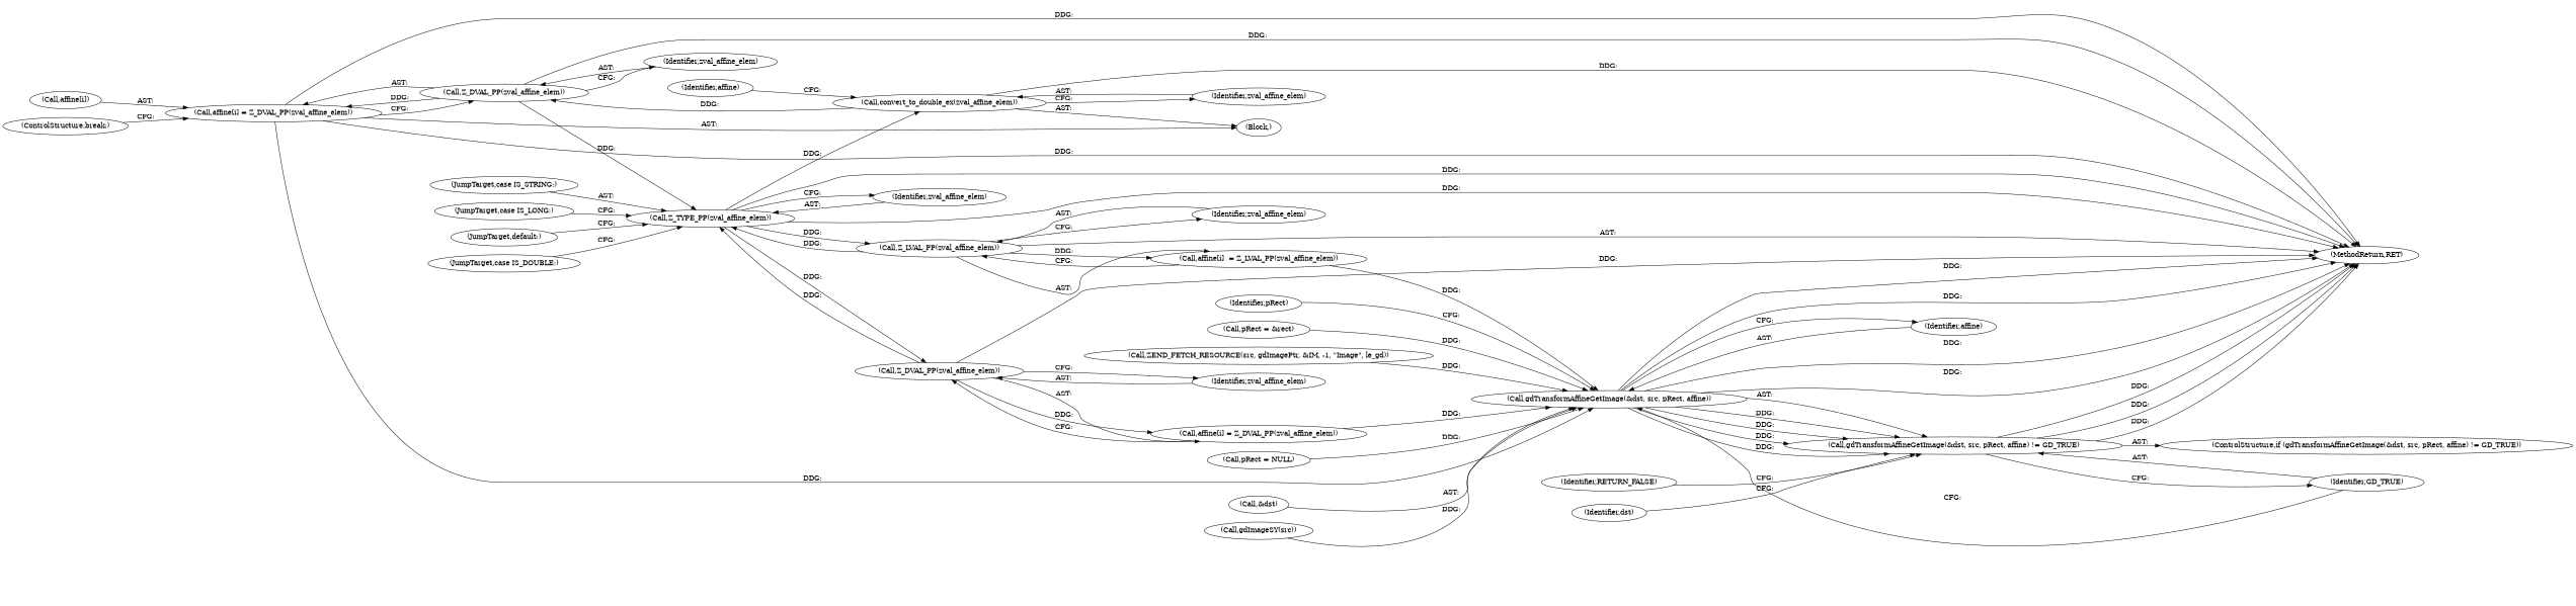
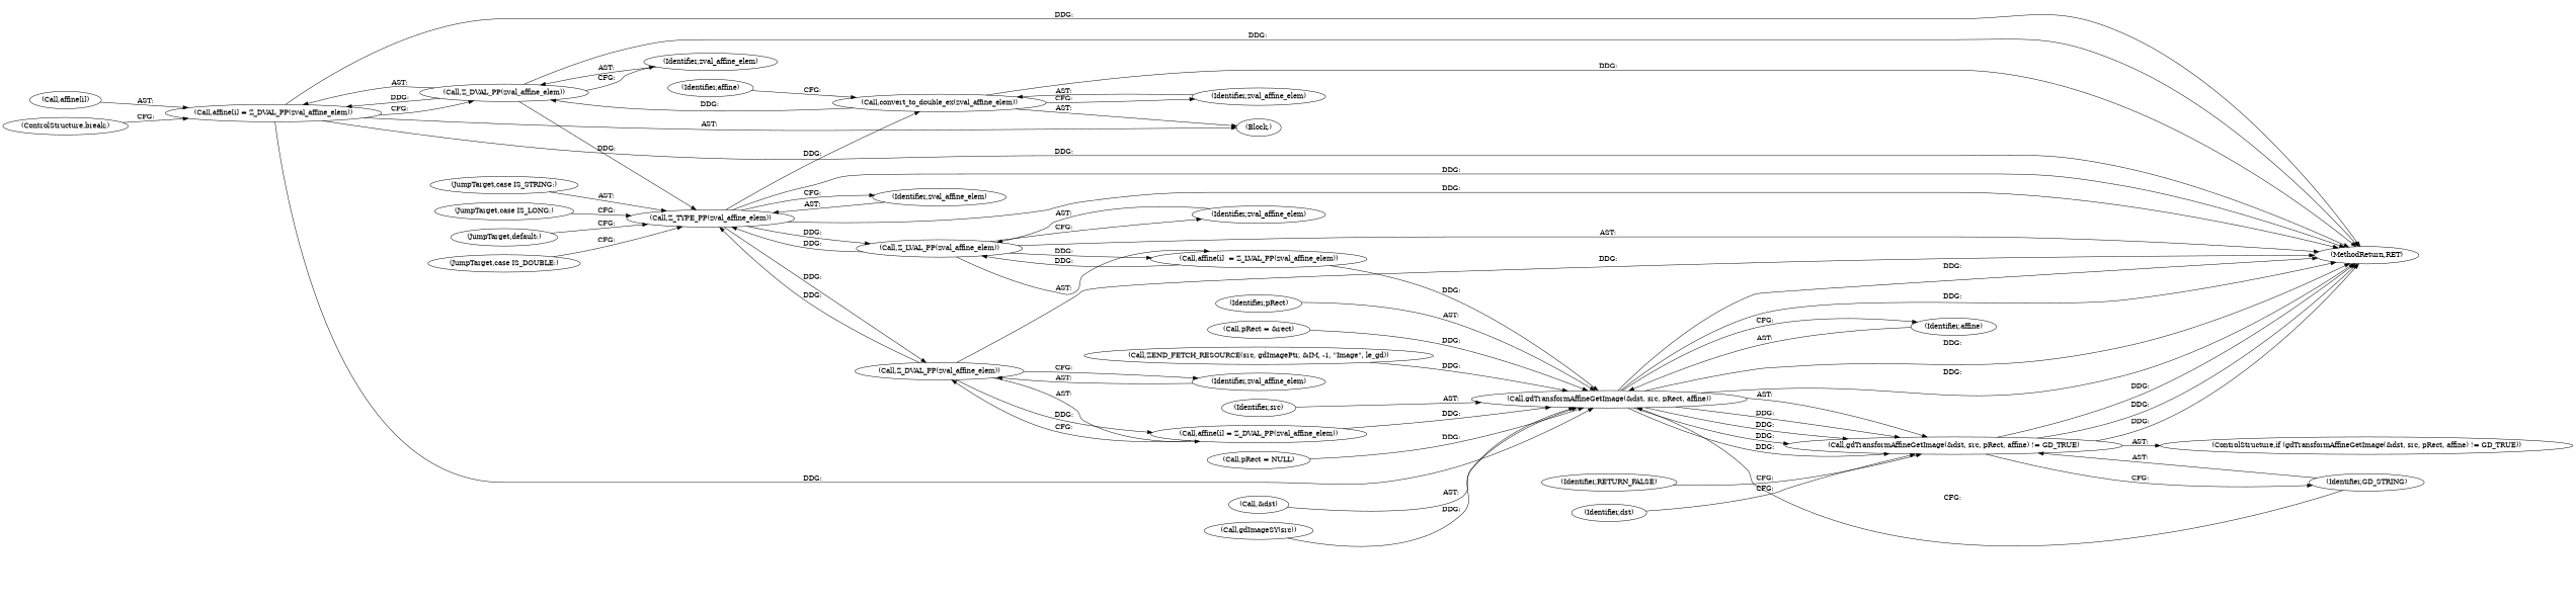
  digraph {
    rankdir=LR
    n1 [label="(Call,affine[i] = Z_DVAL_PP(zval_affine_elem))"]
    n2 [label="(Call,Z_DVAL_PP(zval_affine_elem))"]
    n3 [label="(Call,gdTransformAffineGetImage(&dst, src, pRect, affine))"]
    n4 [label="(Block,)"]
    n5 [label="(MethodReturn,RET)"]
    n6 [label="(Call,Z_TYPE_PP(zval_affine_elem))"]
    n7 [label="(Identifier,zval_affine_elem)"]
    n8 [label="(Call,gdTransformAffineGetImage(&dst, src, pRect, affine) != GD_TRUE)"]
    n9 [label="(Identifier,affine)"]
    n10 [label="(Call,convert_to_double_ex(zval_affine_elem))"]
    n11 [label="(Call,Z_DVAL_PP(zval_affine_elem))"]
    n12 [label="(Call,Z_LVAL_PP(zval_affine_elem))"]
    n13 [label="(Identifier,zval_affine_elem)"]
    n14 [label="(Identifier,zval_affine_elem)"]
    n15 [label="(Call,affine[i] = Z_DVAL_PP(zval_affine_elem))"]
    n16 [label="(Identifier,zval_affine_elem)"]
    n17 [label="(Identifier,zval_affine_elem)"]
    n18 [label="(Call,affine[i]  = Z_LVAL_PP(zval_affine_elem))"]
    n19 [label="(ControlStructure,if (gdTransformAffineGetImage(&dst, src, pRect, affine) != GD_TRUE))"]
-   n20 [label="(Identifier,GD_TRUE)"]
+   n20 [label="(Identifier,GD_STRING)"]
    n21 [label="(JumpTarget,default:)"]
    n22 [label="(Call,affine[i])"]
    n23 [label="(Identifier,pRect)"]
+   n24 [label="(Identifier,src)"]
    n25 [label="(Call,pRect = &rect)"]
    n26 [label="(JumpTarget,case IS_DOUBLE:)"]
    n27 [label="(Call,pRect = NULL)"]
    n28 [label="(Identifier,RETURN_FALSE)"]
    n29 [label="(Identifier,dst)"]
    n30 [label="(JumpTarget,case IS_STRING:)"]
    n31 [label="(Call,&dst)"]
    n32 [label="(Call,ZEND_FETCH_RESOURCE(src, gdImagePtr, &IM, -1, \"Image\", le_gd))"]
    n33 [label="(Identifier,affine)"]
    n34 [label="(Call,gdImageSY(src))"]
    n35 [label="(JumpTarget,case IS_LONG:)"]
    n36 [label="(ControlStructure,break;)"]
    n1 -> n2 [label="CFG: "]
    n1 -> n3 [label="DDG: "]
    n1 -> n4 [label="AST: "]
    n1 -> n5 [label="DDG: "]
    n1 -> n5 [label="DDG: "]
    n2 -> n1 [label="AST: "]
    n2 -> n1 [label="DDG: "]
    n2 -> n5 [label="DDG: "]
    n2 -> n6 [label="DDG: "]
    n2 -> n7 [label="CFG: "]
    n3 -> n5 [label="DDG: "]
    n3 -> n5 [label="DDG: "]
    n3 -> n5 [label="DDG: "]
    n3 -> n5 [label="DDG: "]
    n3 -> n8 [label="AST: "]
    n3 -> n8 [label="DDG: "]
    n3 -> n8 [label="DDG: "]
    n3 -> n8 [label="DDG: "]
    n3 -> n8 [label="DDG: "]
    n3 -> n9 [label="CFG: "]
    n6 -> n5 [label="DDG: "]
    n6 -> n5 [label="DDG: "]
    n6 -> n10 [label="DDG: "]
    n6 -> n11 [label="DDG: "]
    n6 -> n12 [label="DDG: "]
    n6 -> n13 [label="CFG: "]
    n7 -> n2 [label="AST: "]
    n8 -> n5 [label="DDG: "]
    n8 -> n5 [label="DDG: "]
    n8 -> n5 [label="DDG: "]
    n8 -> n19 [label="AST: "]
    n8 -> n20 [label="CFG: "]
    n9 -> n3 [label="AST: "]
    n10 -> n2 [label="DDG: "]
    n10 -> n4 [label="AST: "]
    n10 -> n5 [label="DDG: "]
    n10 -> n14 [label="CFG: "]
    n11 -> n5 [label="DDG: "]
    n11 -> n6 [label="DDG: "]
    n11 -> n15 [label="AST: "]
    n11 -> n15 [label="DDG: "]
    n11 -> n16 [label="CFG: "]
    n12 -> n5 [label="AST: "]
    n12 -> n6 [label="DDG: "]
    n12 -> n17 [label="CFG: "]
    n12 -> n18 [label="AST: "]
    n12 -> n18 [label="DDG: "]
    n13 -> n6 [label="AST: "]
    n14 -> n10 [label="AST: "]
    n15 -> n3 [label="DDG: "]
    n15 -> n11 [label="CFG: "]
    n16 -> n11 [label="AST: "]
    n17 -> n12 [label="AST: "]
    n18 -> n3 [label="DDG: "]
-   n18 -> n12 [label="CFG: "]
+   n18 -> n12 [label="DDG: "]
    n20 -> n3 [label="CFG: "]
    n20 -> n8 [label="AST: "]
    n21 -> n6 [label="CFG: "]
    n22 -> n1 [label="AST: "]
-   n23 -> n3 [label="CFG: "]
+   n23 -> n3 [label="AST: "]
+   n24 -> n3 [label="AST: "]
    n25 -> n3 [label="DDG: "]
    n26 -> n6 [label="CFG: "]
    n27 -> n3 [label="DDG: "]
    n28 -> n8 [label="CFG: "]
    n29 -> n8 [label="CFG: "]
    n30 -> n6 [label="AST: "]
    n31 -> n3 [label="AST: "]
    n32 -> n3 [label="DDG: "]
    n33 -> n10 [label="CFG: "]
    n34 -> n3 [label="DDG: "]
    n35 -> n6 [label="CFG: "]
    n36 -> n1 [label="CFG: "]
  }
